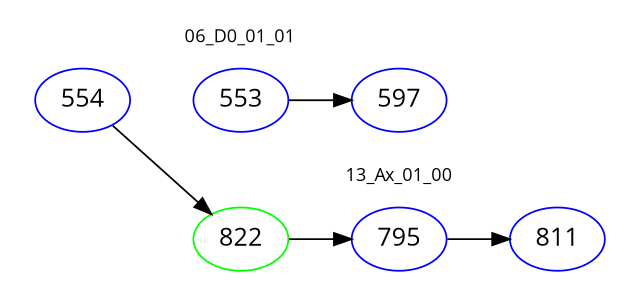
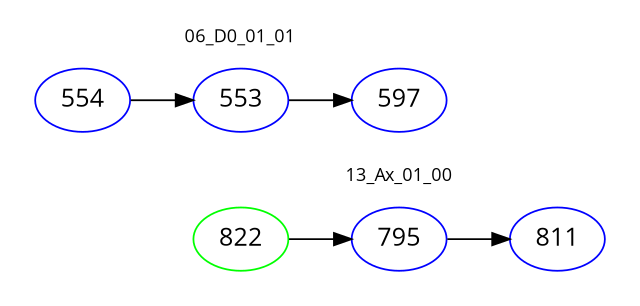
  digraph {
    fontname="Open Sans"
    rankdir=LR
    node [color=blue fontname="Open Sans"]
    edge [color=black fontname="Open Sans"]
    n1 [color=green label=822]
    n2 [label=795]
    n3 [label=811]
    n4 [label=554]
    n5 [label=553]
    n6 [label=597]
    subgraph cluster_1 {
      color=white
      fontsize=10
      label="13_Ax_01_00"
      n1
      n2
      n3
    }
    subgraph cluster_2 {
      color=white
      fontsize=10
      label="06_D0_01_01"
      n4
      n5
      n6
    }
    n1 -> n2
    n2 -> n3
-   n4 -> n1
+   n4 -> n5
    n5 -> n6
  }
